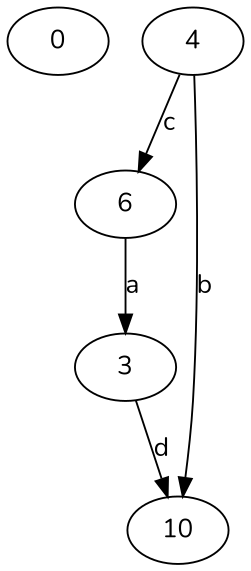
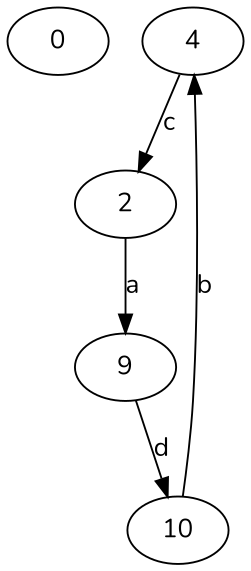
  strict digraph {
    fontname=Nunito
    node [fontname=Nunito]
    edge [fontname=Nunito]
    0
    4
-   6
-   9 [label=3]
+   6 [label=2]
+   9
    10
    4 -> 6 [label=c]
    6 -> 9 [label=a]
    9 -> 10 [label=d]
-   4 -> 10 [label=b]
+   10 -> 4 [label=b]
  }
